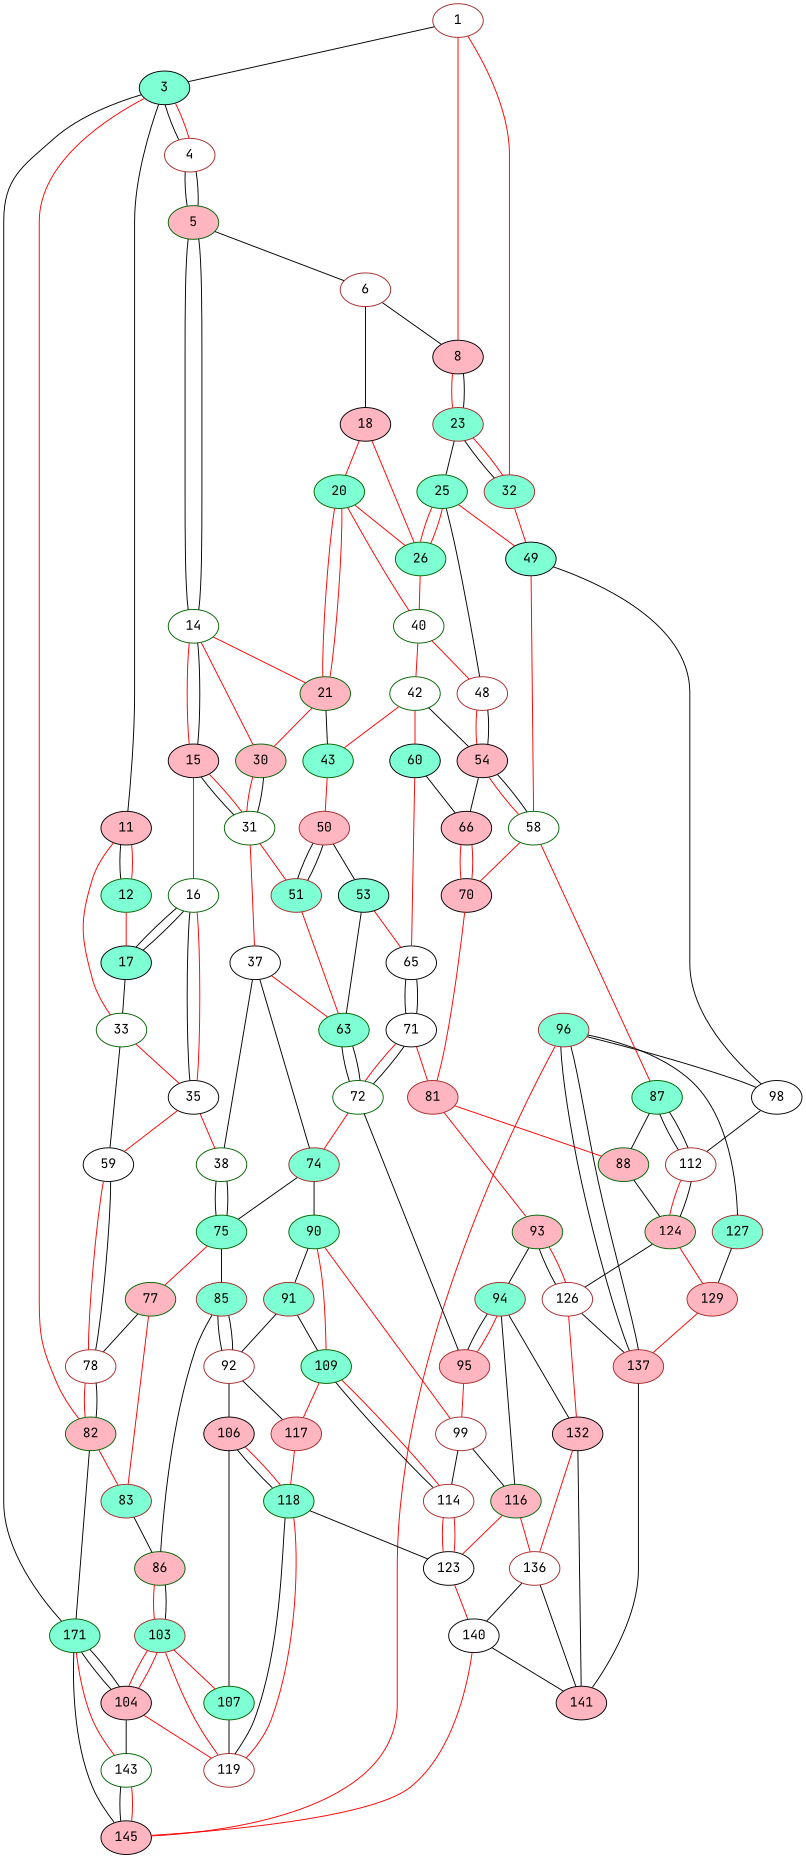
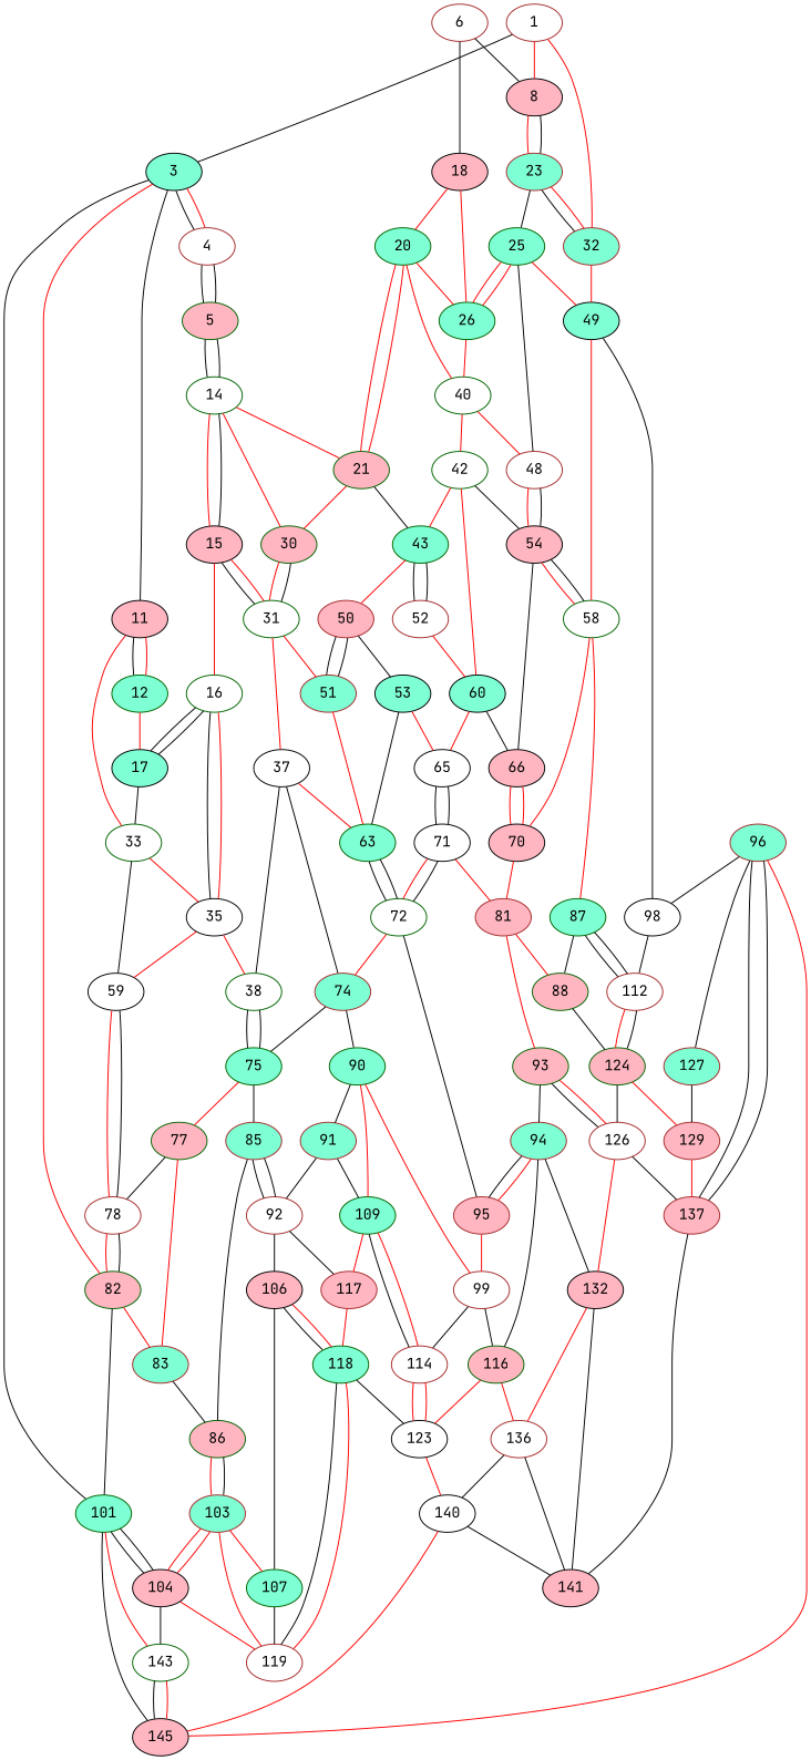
  graph {
    fontname="JetBrains Mono"
    node [color=darkgreen fillcolor=white fontname="JetBrains Mono" style=filled]
    edge [color=black fontname="JetBrains Mono"]
    1 [color=brown super="+2"]
    3 [color=black fillcolor=aquamarine super="+10"]
    8 [color=black fillcolor=lightpink super="+9"]
    32 [color=brown fillcolor=aquamarine super="+46"]
    4 [color=brown]
    11 [color=black fillcolor=lightpink]
    82 [fillcolor=lightpink super="+84"]
-   101 [fillcolor=aquamarine super="+102" label=171]
+   101 [fillcolor=aquamarine super="+102"]
    23 [color=brown fillcolor=aquamarine super="+24"]
    49 [color=black fillcolor=aquamarine super="+57"]
    96 [color=brown fillcolor=aquamarine super="+97"]
    98 [color=black super="+111"]
    127 [color=brown fillcolor=aquamarine super="+128"]
    137 [color=brown fillcolor=lightpink super="+138"]
    145 [color=black fillcolor=lightpink]
    5 [fillcolor=lightpink]
    12 [fillcolor=aquamarine super="+13"]
    33 [super="+34"]
    83 [color=brown fillcolor=aquamarine]
    104 [color=black fillcolor=lightpink super="+134"]
    143
    6 [color=brown super="+7"]
    14 [super="+22"]
    18 [color=black fillcolor=lightpink super="+19"]
    15 [color=black fillcolor=lightpink]
    21 [fillcolor=lightpink super="+45"]
    30 [fillcolor=lightpink]
    20 [fillcolor=aquamarine super="+28"]
    26 [fillcolor=aquamarine super="+27"]
    25 [fillcolor=aquamarine super="+47"]
    17 [color=black fillcolor=aquamarine super="+29"]
    35 [color=black super="+39"]
    59 [color=black]
    16
    31 [super="+36"]
    43 [fillcolor=aquamarine super="+44"]
    37 [color=black super="+68"]
    51 [color=brown fillcolor=aquamarine]
    38
    40 [super="+41"]
    48 [color=brown]
    42 [super="+56"]
    50 [color=brown fillcolor=lightpink]
+   52 [color=brown]
    54 [color=black fillcolor=lightpink super="+55"]
    58 [super="+69"]
    63 [fillcolor=aquamarine super="+64"]
    74 [color=brown fillcolor=aquamarine super="+79"]
    78 [color=brown]
    75 [fillcolor=aquamarine super="+76"]
    72 [super="+73"]
    90 [fillcolor=aquamarine super="+100"]
    77 [fillcolor=lightpink]
    85 [color=brown fillcolor=aquamarine]
    60 [color=black fillcolor=aquamarine super="+61"]
    66 [color=black fillcolor=lightpink super="+67"]
    65 [color=black]
    53 [color=black fillcolor=aquamarine super="+62"]
    70 [color=black fillcolor=lightpink super="+80"]
    87 [fillcolor=aquamarine]
    112 [color=brown]
    71 [color=black]
    81 [color=brown fillcolor=lightpink super="+89"]
    88 [fillcolor=lightpink]
    95 [color=brown fillcolor=lightpink]
    93 [fillcolor=lightpink]
    99 [color=brown super="+113"]
    91 [color=brown fillcolor=aquamarine]
    109 [fillcolor=aquamarine super="+110"]
    86 [fillcolor=lightpink]
    92 [color=brown super="+105"]
    124 [fillcolor=lightpink super="+125"]
    94 [color=brown fillcolor=aquamarine super="+115"]
    126 [color=brown super="+131"]
    103 [color=brown fillcolor=aquamarine super="+108"]
    106 [color=black fillcolor=lightpink]
    117 [color=brown fillcolor=lightpink]
    107 [fillcolor=aquamarine]
    119 [color=brown super="+120"]
    129 [color=brown fillcolor=lightpink super="+130"]
    116 [fillcolor=lightpink super="+122"]
    114 [color=brown]
    118 [fillcolor=aquamarine super="+121"]
    132 [color=black fillcolor=lightpink super="+135"]
    123 [color=black super="+133"]
    136 [color=brown super="+139"]
    141 [color=black fillcolor=lightpink super="+142"]
    140 [color=black super="+144"]
    1 -- 3
    1 -- 8 [color=red]
    1 -- 32 [color=red]
    3 -- 4
    3 -- 4 [color=red]
    3 -- 11
    3 -- 82 [color=red]
    3 -- 101
    8 -- 23 [color=red]
    8 -- 23
    32 -- 49 [color=red]
    4 -- 5
    4 -- 5
    11 -- 12
    11 -- 12 [color=red]
    11 -- 33 [color=red]
    82 -- 101
    82 -- 83 [color=red]
    101 -- 145
    101 -- 104
    101 -- 104
    101 -- 143 [color=red]
    23 -- 32 [weight=2]
    23 -- 32 [color=red]
    23 -- 25
    49 -- 98
    49 -- 58 [color=red]
    96 -- 98
    96 -- 127
    96 -- 137
    96 -- 137
    96 -- 145 [color=red]
    98 -- 112
    127 -- 129 [weight=2]
    137 -- 141
-   5 -- 6
    5 -- 14
    5 -- 14
    12 -- 17 [color=red weight=2]
    33 -- 35 [color=red]
    33 -- 59
    83 -- 86
    104 -- 143
    104 -- 119 [color=red]
    143 -- 145
    143 -- 145 [color=red]
    6 -- 8
    6 -- 18
    14 -- 15 [color=red]
    14 -- 15
    14 -- 21 [color=red]
    14 -- 30 [color=red]
    18 -- 20 [color=red]
    18 -- 26 [color=red]
    15 -- 16 [color=red]
    15 -- 31
    15 -- 31 [color=red]
    21 -- 30 [color=red]
    21 -- 43
    30 -- 31 [color=red]
    30 -- 31
    20 -- 21 [color=red]
    20 -- 21 [color=red]
    20 -- 26 [color=red]
    20 -- 40 [color=red]
    26 -- 40 [color=red]
    25 -- 49 [color=red]
    25 -- 26 [color=red]
    25 -- 26 [color=red]
    25 -- 48
    17 -- 33
    35 -- 59 [color=red]
    35 -- 38 [color=red]
    59 -- 78 [color=red]
    59 -- 78
    16 -- 17
    16 -- 17
    16 -- 35
    16 -- 35 [color=red]
    31 -- 37 [color=red]
    31 -- 51 [color=red]
    43 -- 50 [color=red]
+   43 -- 52
+   43 -- 52
    37 -- 38
    37 -- 63 [color=red]
    37 -- 74
    51 -- 63 [color=red]
    38 -- 75
    38 -- 75
    40 -- 48 [color=red]
    40 -- 42 [color=red]
    48 -- 54 [color=red]
    48 -- 54
    42 -- 43 [color=red]
    42 -- 54
    42 -- 60 [color=red]
    50 -- 51
    50 -- 51
    50 -- 53
+   52 -- 60 [color=red]
    54 -- 58 [color=red]
    54 -- 58
    54 -- 66
    58 -- 70 [color=red]
    58 -- 87 [color=red]
    63 -- 72
    63 -- 72
    74 -- 75
    74 -- 90
    78 -- 82 [color=red]
    78 -- 82
    75 -- 77 [color=red]
    75 -- 85
    72 -- 74 [color=red]
    72 -- 95
    90 -- 99 [color=red]
    90 -- 91
    90 -- 109 [color=red]
    77 -- 83 [color=red]
    77 -- 78
    85 -- 86
    85 -- 92
    85 -- 92
    60 -- 66
    60 -- 65 [color=red]
    66 -- 70 [color=red weight=2]
    66 -- 70 [color=red]
    65 -- 71
    65 -- 71
    53 -- 63
    53 -- 65 [color=red]
    70 -- 81 [color=red]
    87 -- 112
    87 -- 112
    87 -- 88
    112 -- 124 [color=red]
    112 -- 124
    71 -- 72 [color=red]
    71 -- 72
    71 -- 81 [color=red]
    81 -- 88 [color=red]
    81 -- 93 [color=red]
    88 -- 124
    95 -- 99 [color=red]
    93 -- 94
    93 -- 126
    93 -- 126 [color=red]
    99 -- 116
    99 -- 114
    91 -- 109
    91 -- 92
    109 -- 117 [color=red]
    109 -- 114
    109 -- 114 [color=red]
    86 -- 103 [color=red]
    86 -- 103
    92 -- 106
    92 -- 117
    124 -- 126
    124 -- 129 [color=red]
    94 -- 95
    94 -- 95 [color=red]
    94 -- 116
    94 -- 132
    126 -- 137
    126 -- 132 [color=red]
    103 -- 104 [color=red]
    103 -- 104 [color=red]
    103 -- 107 [color=red]
    103 -- 119 [color=red]
    106 -- 107
    106 -- 118
    106 -- 118 [color=red]
    117 -- 118 [color=red]
    107 -- 119
    129 -- 137 [color=red]
    116 -- 123 [color=red]
    116 -- 136 [color=red]
    114 -- 123 [color=red]
    114 -- 123 [color=red]
    118 -- 119
    118 -- 119 [color=red]
    118 -- 123
    132 -- 136 [color=red]
    132 -- 141
    123 -- 140 [color=red]
    136 -- 141
    136 -- 140
    140 -- 145 [color=red]
    140 -- 141
  }
